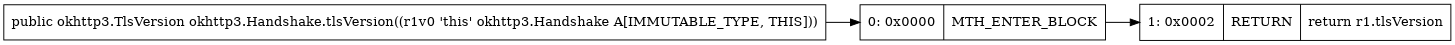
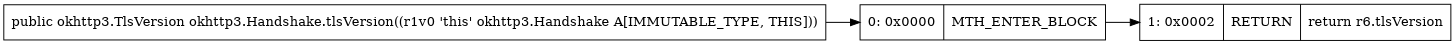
  digraph {
    rankdir=LR
    node [shape=record]
    n1 [label="{0\:\ 0x0000|MTH_ENTER_BLOCK\l}"]
-   n2 [label="{1\:\ 0x0002|RETURN\l|return r1.tlsVersion\l}"]
+   n2 [label="{1\:\ 0x0002|RETURN\l|return r6.tlsVersion\l}"]
    n3 [label="{public okhttp3.TlsVersion okhttp3.Handshake.tlsVersion((r1v0 'this' okhttp3.Handshake A[IMMUTABLE_TYPE, THIS])) }"]
    n1 -> n2
    n3 -> n1
  }
